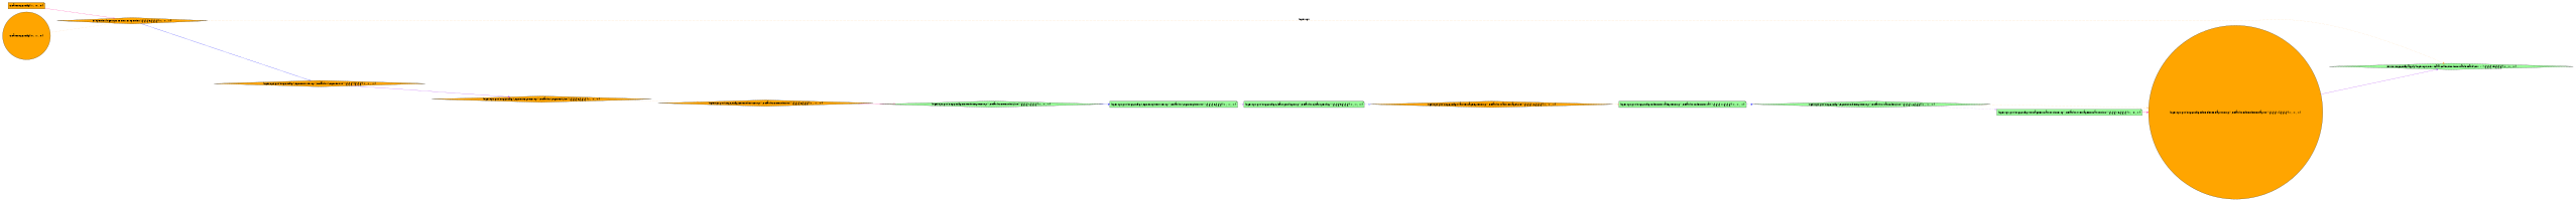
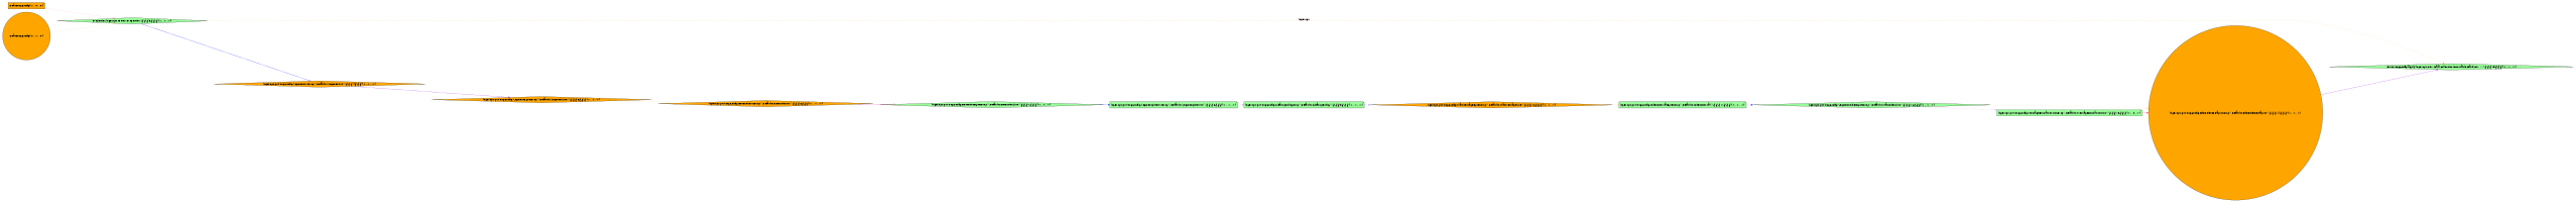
  digraph {
    rankdir=LR
    node [fillcolor=palegreen shape=diamond style=filled]
    edge [arrowhead=onormal color=darkorange style=dotted]
    n1 [fillcolor=orange label="createLogConfig['1', '0', '0']" shape=note]
-   n2 [fillcolor=orange label="Properties logProps = new Properties()@@@3@@@['1', '1', '1']"]
+   n2 [label="Properties logProps = new Properties()@@@3@@@['1', '1', '1']"]
    n3 [label="return LogConfig.apply(logProps,new scala.collection.immutable.HashSet<>())@@@15@@@['1', '1', '1']"]
    n4 [fillcolor=orange label="logProps.put(LogConfig.SegmentMsProp(),Defaults.SegmentMs())@@@4@@@['1', '1', '1']"]
    n5 [label="logProps.put(LogConfig.SegmentJitterMsProp(),Defaults.SegmentJitterMs())@@@8@@@['1', '1', '1']" shape=note]
    n6 [label="logProps.put(LogConfig.CleanupPolicyProp(),Defaults.CleanupPolicy())@@@9@@@['1', '1', '1']" shape=note]
    n7 [fillcolor=orange label="logProps.put(LogConfig.MaxMessageBytesProp(),Defaults.MaxMessageSize())@@@10@@@['1', '1', '1']"]
    n8 [fillcolor=orange label="logProps.put(LogConfig.RetentionMsProp(),Defaults.RetentionMs())@@@6@@@['1', '1', '1']"]
    n9 [label="logProps.put(LogConfig.RetentionBytesProp(),Defaults.RetentionSize())@@@7@@@['1', '1', '1']"]
    n10 [fillcolor=orange label="logProps.put(LogConfig.FileDeleteDelayMsProp(),Defaults.FileDeleteDelayMs())@@@14@@@['1', '1', '1']" shape=circle]
    n11 [label="logProps.put(LogConfig.IndexIntervalBytesProp(),Defaults.IndexInterval())@@@11@@@['1', '1', '1']" shape=note]
    n12 [fillcolor=orange label="createLogConfig['0', '1', '0']" shape=circle]
    n13 [label="logProps.put(LogConfig.MessageFormatVersionProp(),Defaults.MessageFormatVersion())@@@13@@@['1', '0', '1']" shape=note]
    n14 [fillcolor=orange label="logProps.put(LogConfig.SegmentBytesProp(),Defaults.SegmentSize())@@@5@@@['1', '1', '1']"]
    n15 [label="logProps.put(LogConfig.SegmentIndexBytesProp(),Defaults.MaxIndexSize())@@@12@@@['1', '1', '1']"]
-   n1 -> n2 [color=deeppink style=solid]
+   n1 -> n2 [color=deeppink]
    n2 -> n3 [arrowhead=vee label=logProps]
    n2 -> n4 [color=blue style=solid]
    n4 -> n14 [arrowhead=vee color=purple style=solid]
    n5 -> n6 [color=purple]
    n6 -> n7 [color=blue]
    n7 -> n11 [arrowhead=odot]
    n8 -> n9 [color=deeppink style=solid]
    n9 -> n5 [arrowhead=vee color=blue style=solid]
    n10 -> n3 [arrowhead=vee color=purple style=solid]
    n11 -> n15 [arrowhead=vee color=blue]
    n12 -> n2 [arrowhead=odot]
    n13 -> n10 [arrowhead=vee color=deeppink style=solid]
    n14 -> n8
    n15 -> n10
    n15 -> n13 [color=purple]
  }
